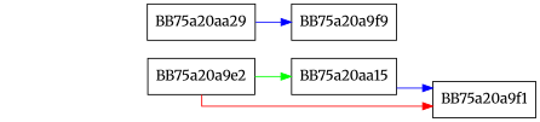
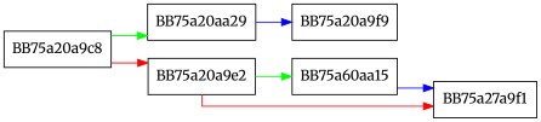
  digraph {
    fontname=Merriweather
    rankdir=LR
    splines=ortho
    node [fontname=Merriweather shape=box]
    edge [color=blue fontname=Merriweather]
    n1 [label=BB75a20aa29]
+   BB75a20a9c8
    BB75a20a9e2
    BB75a20a9f9
-   BB75a20aa15
-   BB75a20a9f1
+   BB75a20aa15 [label=BB75a60aa15]
+   BB75a20a9f1 [label=BB75a27a9f1]
    n1 -> BB75a20a9f9
+   BB75a20a9c8 -> n1 [color=green]
+   BB75a20a9c8 -> BB75a20a9e2 [color=red]
    BB75a20a9e2 -> BB75a20aa15 [color=green]
    BB75a20a9e2 -> BB75a20a9f1 [color=red]
    BB75a20aa15 -> BB75a20a9f1
  }
